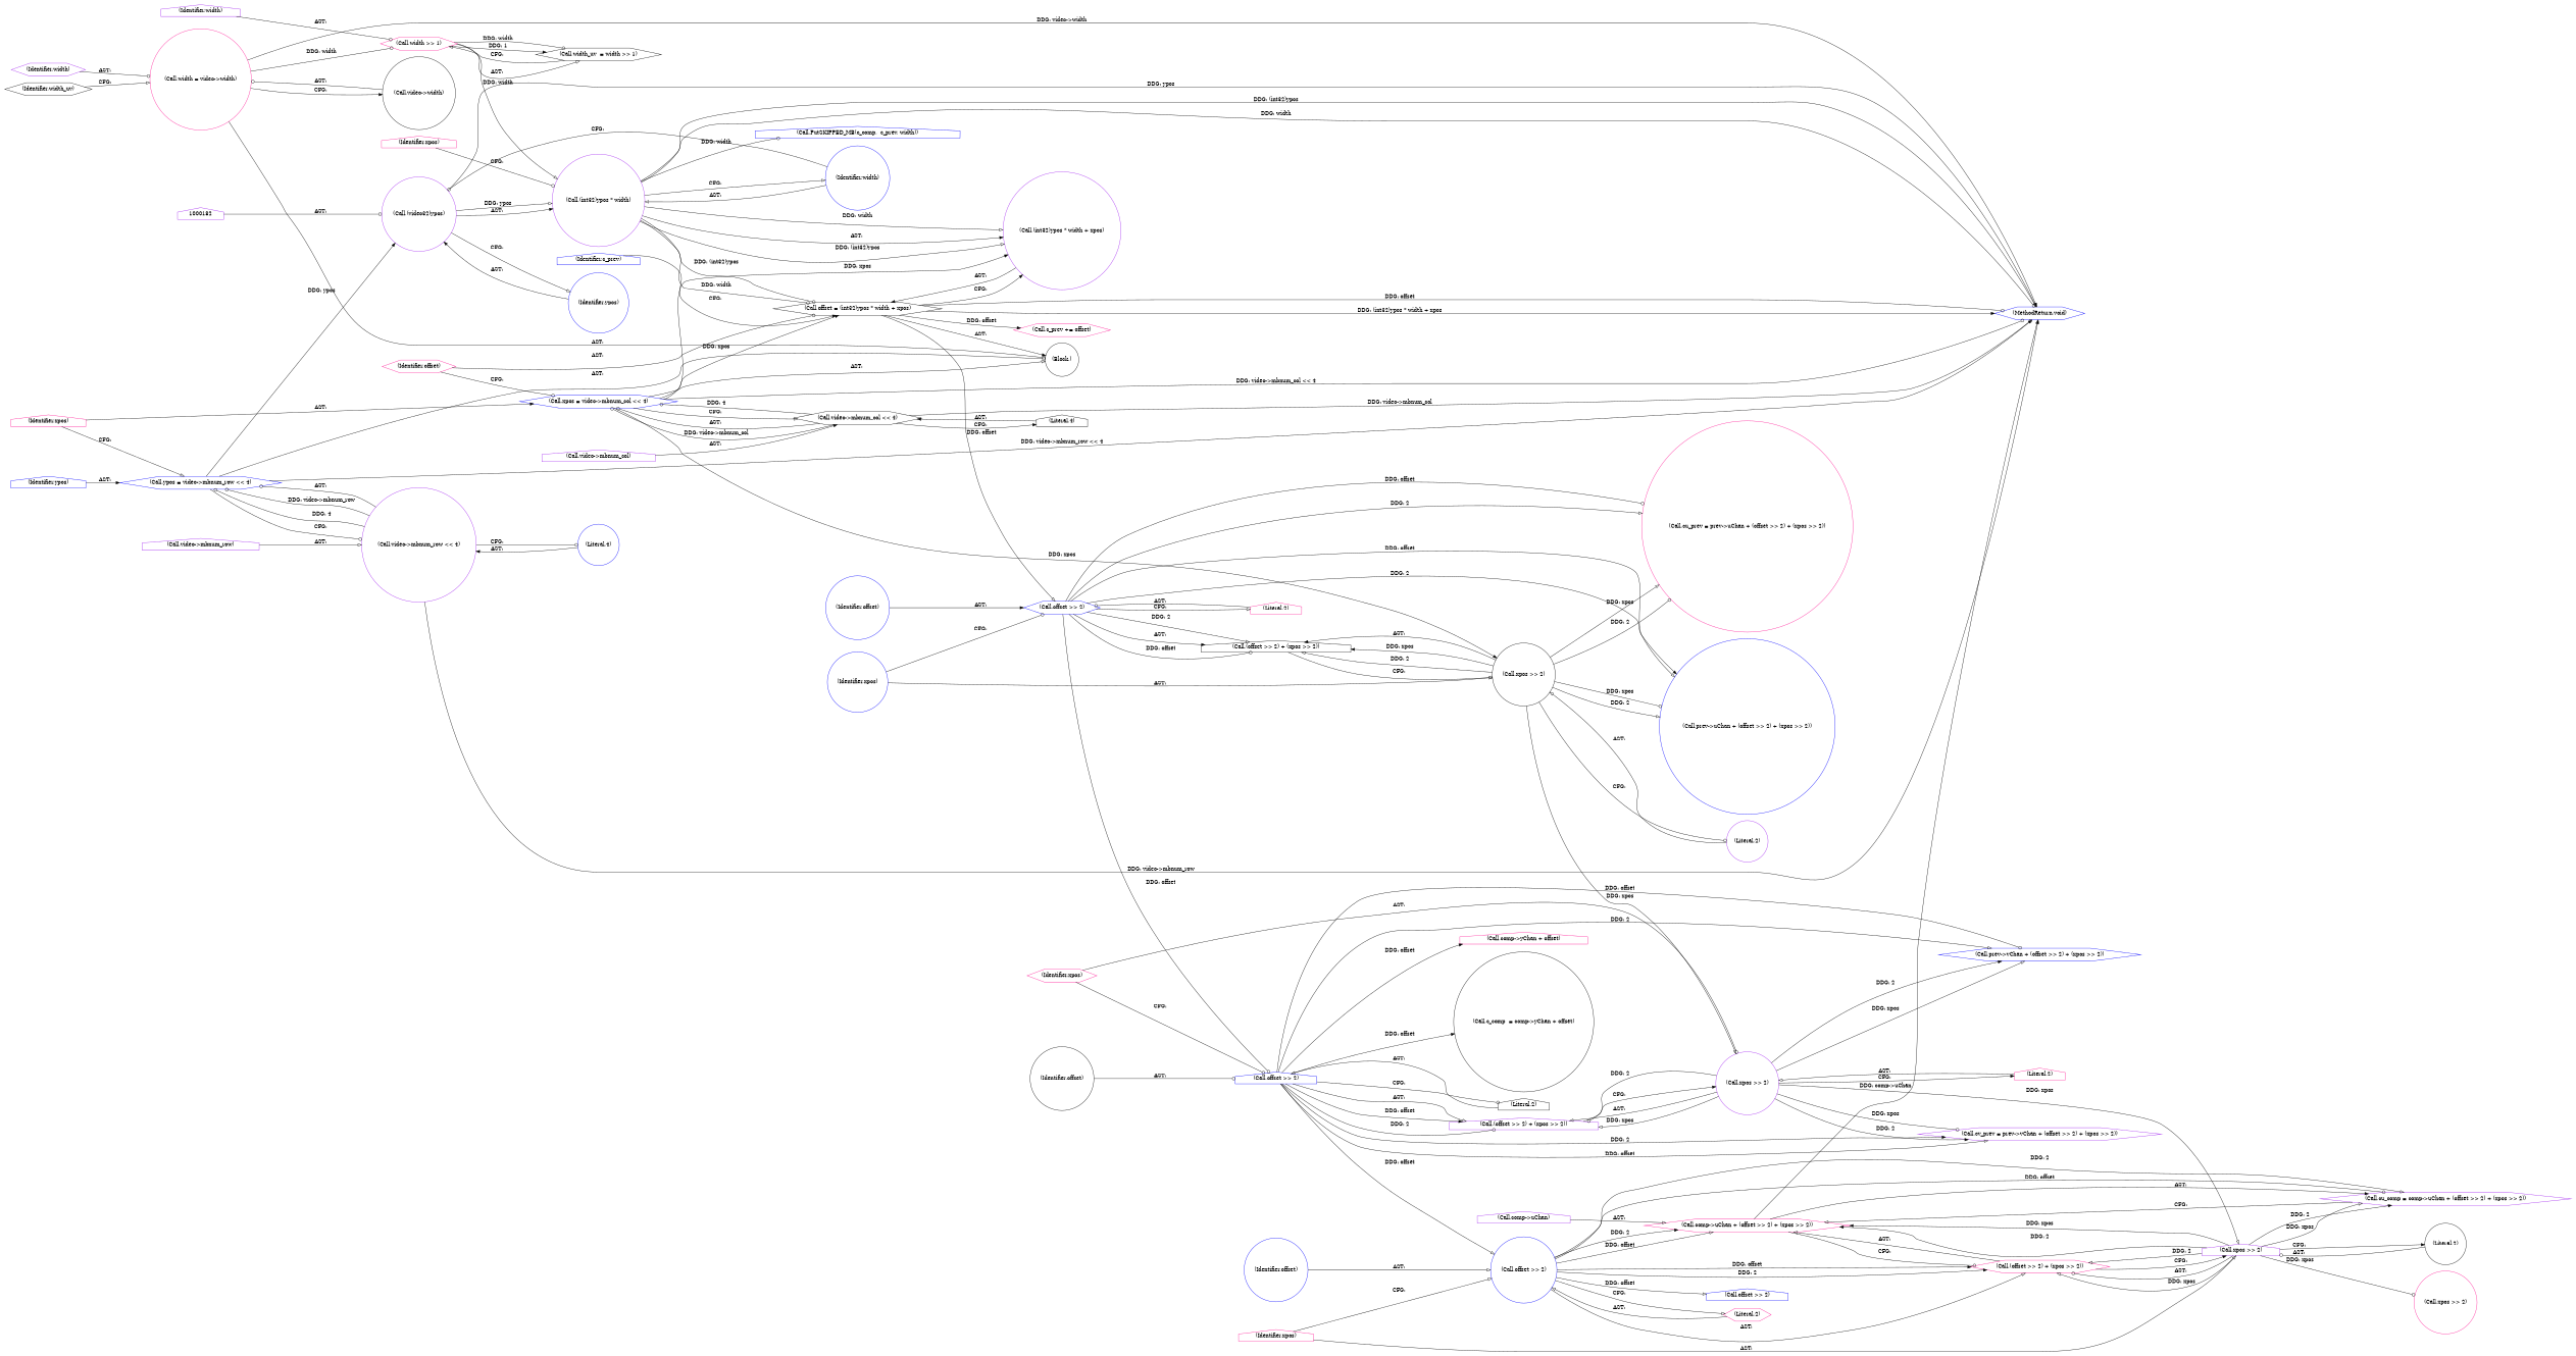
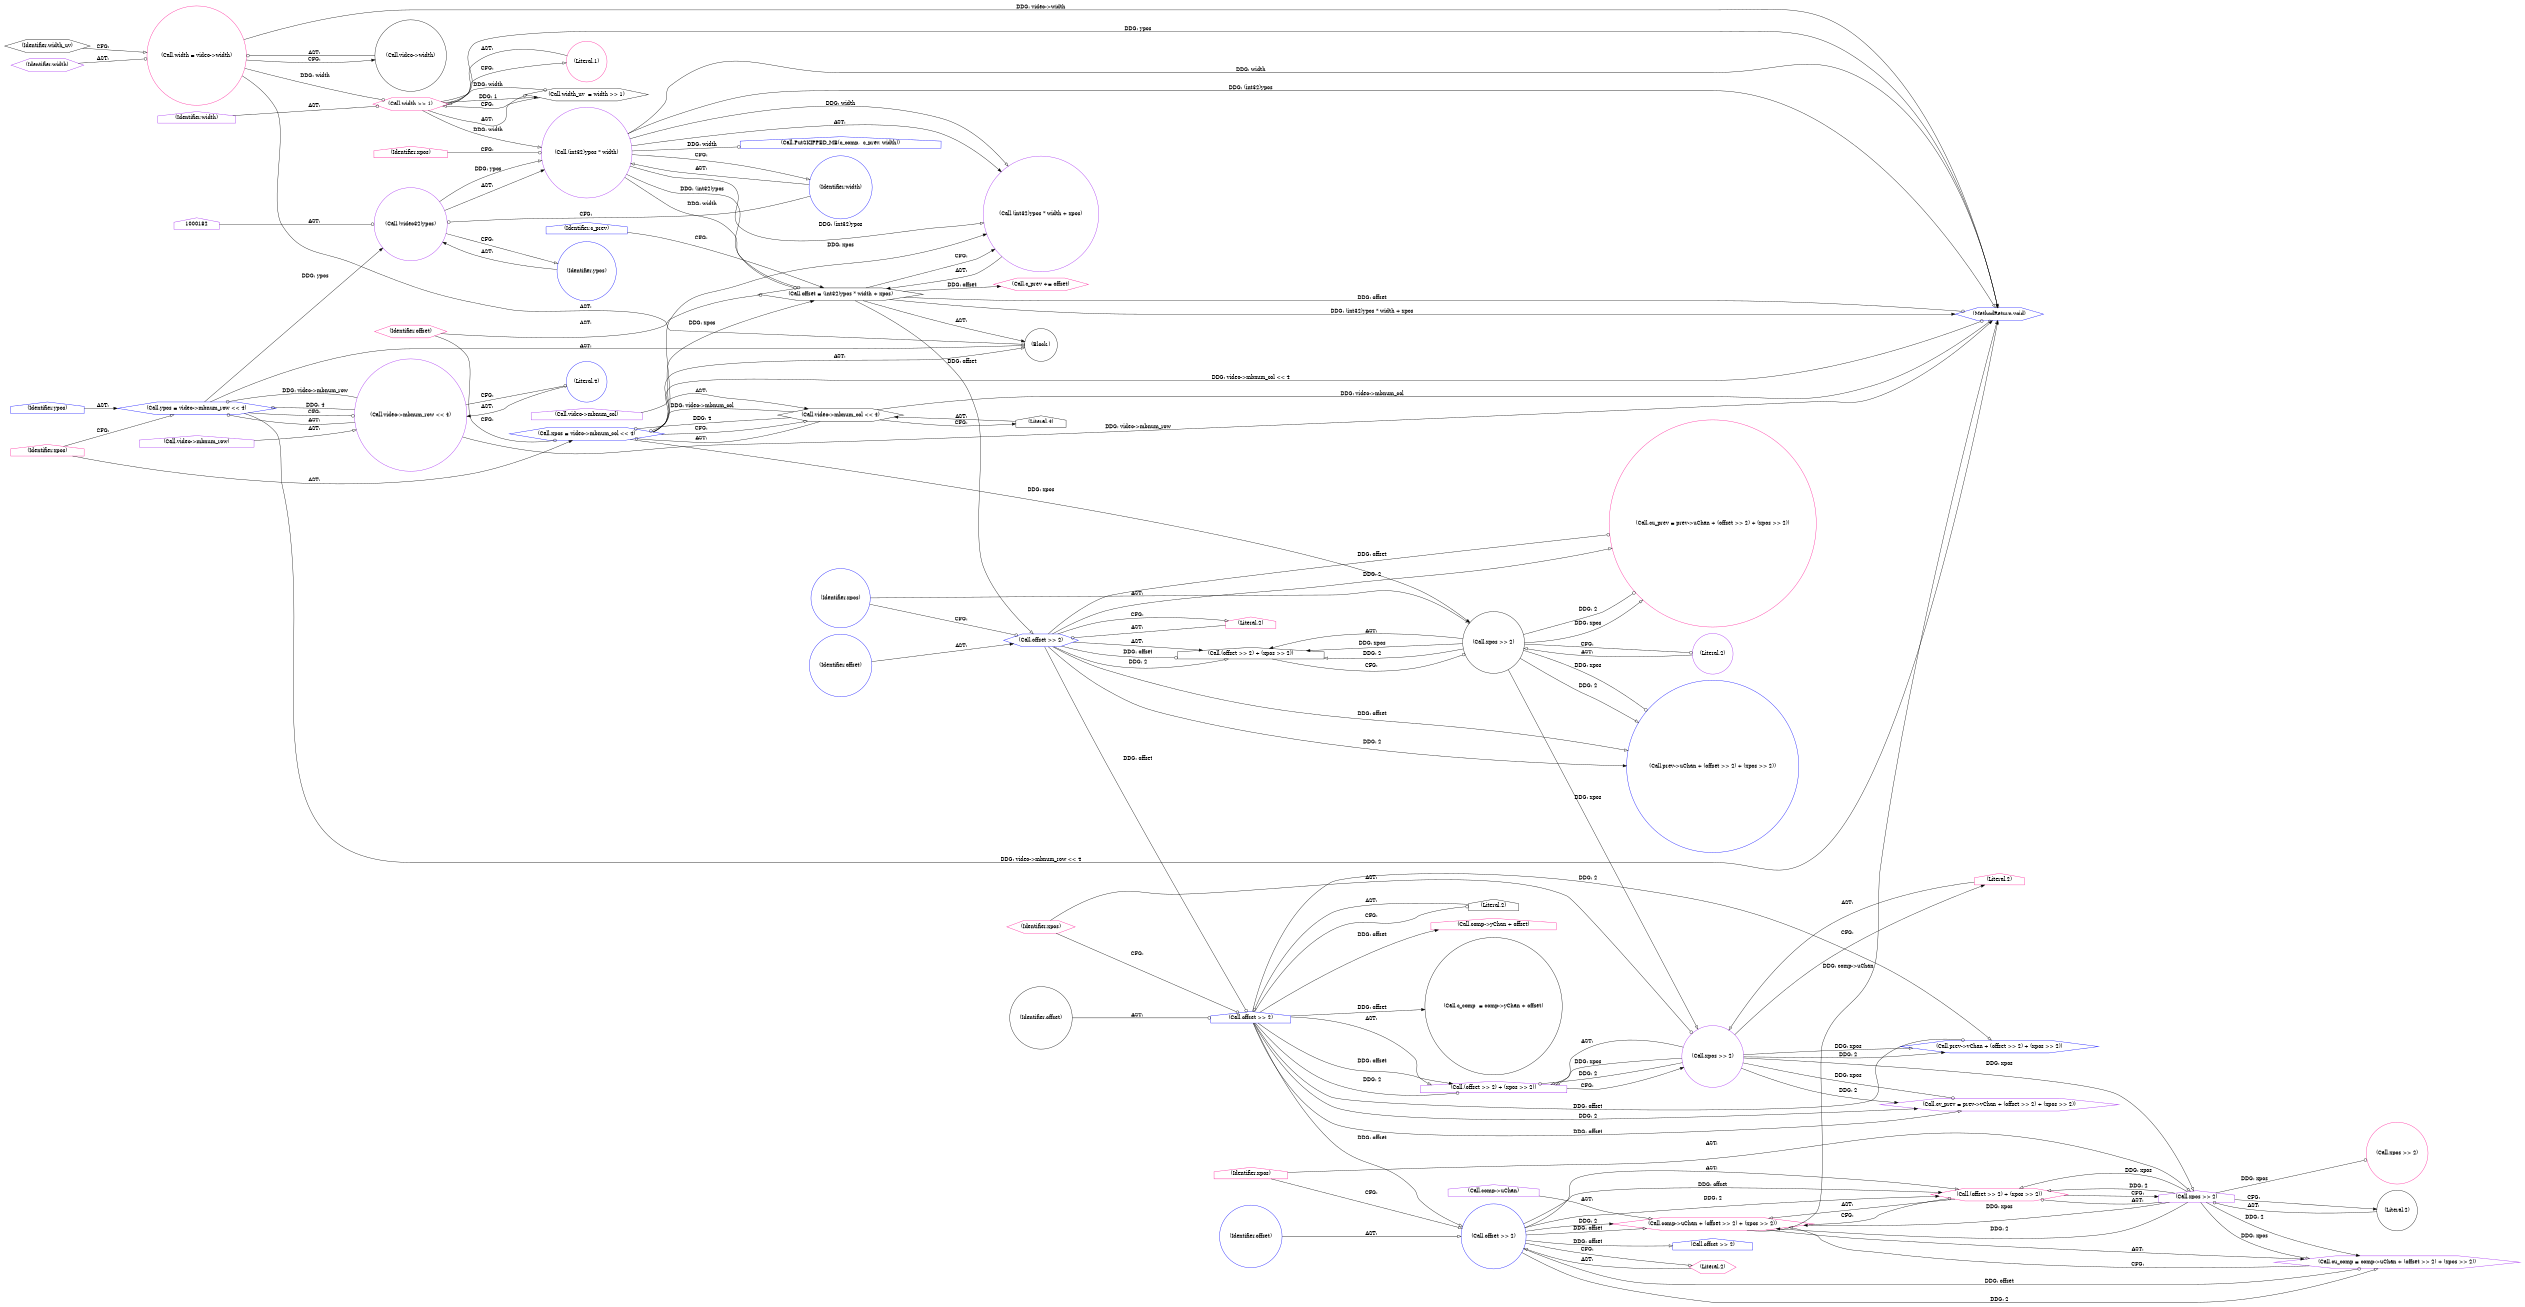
  digraph {
    rankdir=LR
    node [color=blue shape=circle]
    edge [arrowhead=onormal]
    n1 [color=deeppink label="(Call,comp->uChan + (offset >> 2) + (xpos >> 2))" shape=hexagon]
    n2 [label="(MethodReturn,void)" shape=hexagon]
    n3 [color=purple label="(Call,cu_comp = comp->uChan + (offset >> 2) + (xpos >> 2))" shape=hexagon]
    n4 [color=deeppink label="(Call,(offset >> 2) + (xpos >> 2))" shape=hexagon]
    n5 [color=purple label="(Call,xpos >> 2)" shape=house]
    n6 [label="(Call,offset >> 2)"]
    n7 [label="(Call,offset >> 2)" shape=house]
    n8 [color=deeppink label="(Literal,2)" shape=hexagon]
    n9 [label="(Call,offset >> 2)" shape=house]
    n10 [color=purple label="(Call,cv_prev = prev->vChan + (offset >> 2) + (xpos >> 2))" shape=hexagon]
    n11 [color=black label="(Literal,2)" shape=house]
    n12 [color=deeppink label="(Call,comp->yChan + offset)" shape=house]
    n13 [color=black label="(Call,c_comp  = comp->yChan + offset)"]
    n14 [label="(Call,prev->vChan + (offset >> 2) + (xpos >> 2))" shape=hexagon]
    n15 [color=purple label="(Call,(offset >> 2) + (xpos >> 2))" shape=house]
    n16 [color=purple label="(Call,xpos >> 2)"]
    n17 [label="(Call,offset >> 2)" shape=hexagon]
    n18 [label="(Call,prev->uChan + (offset >> 2) + (xpos >> 2))"]
    n19 [color=deeppink label="(Literal,2)" shape=house]
    n20 [color=deeppink label="(Call,cu_prev = prev->uChan + (offset >> 2) + (xpos >> 2))"]
    n21 [color=black label="(Call,(offset >> 2) + (xpos >> 2))" shape=house]
    n22 [color=black label="(Call,xpos >> 2)"]
    n23 [color=black label="(Call,offset = (int32)ypos * width + xpos)" shape=hexagon]
    n24 [color=deeppink label="(Call,c_prev += offset)" shape=hexagon]
    n25 [color=black label="(Block,)"]
    n26 [color=purple label="(Call,(int32)ypos * width + xpos)"]
    n27 [color=purple label="(Call,(int32)ypos * width)"]
    n28 [label="(Call,PutSKIPPED_MB(c_comp,  c_prev, width))" shape=house]
    n29 [label="(Identifier,width)"]
    n30 [color=purple label="(Call,(video32)ypos)"]
    n31 [label="(Identifier,ypos)"]
    n32 [label="(Call,ypos = video->mbnum_row << 4)" shape=hexagon]
    n33 [color=purple label="(Call,video->mbnum_row << 4)"]
    n34 [label="(Literal,4)"]
    n35 [color=deeppink label="(Call,width >> 1)" shape=hexagon]
+   n36 [color=deeppink label="(Literal,1)"]
    n37 [color=black label="(Call,width_uv  = width >> 1)" shape=hexagon]
    n38 [color=deeppink label="(Call,width = video->width)"]
    n39 [color=black label="(Call,video->width)"]
    n40 [label="(Call,xpos = video->mbnum_col << 4)" shape=hexagon]
    n41 [color=black label="(Call,video->mbnum_col << 4)" shape=hexagon]
    n42 [color=black label="(Literal,4)" shape=house]
    n43 [color=purple label="(Literal,2)"]
    n44 [color=black label="(Literal,2)"]
    n45 [color=deeppink label="(Call,xpos >> 2)"]
    n46 [color=deeppink label="(Literal,2)" shape=house]
    n47 [color=purple label="(Identifier,width)" shape=hexagon]
    n48 [color=deeppink label="(Identifier,xpos)" shape=hexagon]
    n49 [color=deeppink label="(Identifier,xpos)" shape=house]
    n50 [color=purple label="(Call,comp->uChan)" shape=house]
    n51 [color=deeppink label="(Identifier,xpos)" shape=house]
    n52 [color=deeppink label="(Identifier,xpos)" shape=house]
    n53 [color=black label="(Identifier,offset)"]
    n54 [color=purple label="(Call,video->mbnum_row)" shape=house]
    n55 [color=black label="(Identifier,width_uv)" shape=hexagon]
    n56 [label="(Identifier,c_prev)" shape=house]
    n57 [color=deeppink label="(Identifier,offset)" shape=hexagon]
    n58 [color=purple label="(Identifier,width)" shape=house]
    n59 [label="(Identifier,offset)"]
    n60 [label="(Identifier,ypos)" shape=house]
    n61 [color=purple label="(Call,video->mbnum_col)" shape=house]
    n62 [label="(Identifier,offset)"]
    n63 [label="(Identifier,xpos)"]
    1000182 [color=purple shape=house]
    n1 -> n2 [label="DDG: comp->uChan"]
    n1 -> n3 [arrowhead=normal label="AST: "]
    n1 -> n4 [arrowhead=odot label="CFG: "]
    n3 -> n1 [label="CFG: "]
    n4 -> n1 [label="AST: "]
    n4 -> n5 [arrowhead=normal label="CFG: "]
    n5 -> n1 [arrowhead=normal label="DDG: xpos"]
    n5 -> n1 [arrowhead=normal label="DDG: 2"]
    n5 -> n3 [label="DDG: xpos"]
    n5 -> n3 [arrowhead=normal label="DDG: 2"]
    n5 -> n4 [arrowhead=odot label="AST: "]
    n5 -> n4 [label="DDG: xpos"]
    n5 -> n4 [label="DDG: 2"]
    n5 -> n44 [arrowhead=normal label="CFG: "]
    n5 -> n45 [arrowhead=odot label="DDG: xpos"]
    n6 -> n1 [label="DDG: offset"]
    n6 -> n1 [arrowhead=normal label="DDG: 2"]
    n6 -> n3 [arrowhead=odot label="DDG: offset"]
    n6 -> n3 [label="DDG: 2"]
    n6 -> n4 [label="AST: "]
    n6 -> n4 [arrowhead=normal label="DDG: offset"]
    n6 -> n4 [arrowhead=normal label="DDG: 2"]
    n6 -> n7 [label="DDG: offset"]
    n6 -> n8 [label="CFG: "]
    n8 -> n6 [label="AST: "]
    n9 -> n6 [label="DDG: offset"]
    n9 -> n10 [label="DDG: offset"]
    n9 -> n10 [arrowhead=normal label="DDG: 2"]
    n9 -> n11 [arrowhead=odot label="CFG: "]
    n9 -> n12 [arrowhead=normal label="DDG: offset"]
    n9 -> n13 [arrowhead=normal label="DDG: offset"]
    n9 -> n14 [arrowhead=odot label="DDG: offset"]
    n9 -> n14 [label="DDG: 2"]
    n9 -> n15 [label="AST: "]
    n9 -> n15 [arrowhead=normal label="DDG: offset"]
    n9 -> n15 [arrowhead=odot label="DDG: 2"]
    n11 -> n9 [label="AST: "]
    n15 -> n16 [arrowhead=normal label="CFG: "]
    n16 -> n5 [label="DDG: xpos"]
    n16 -> n10 [arrowhead=odot label="DDG: xpos"]
    n16 -> n10 [arrowhead=normal label="DDG: 2"]
    n16 -> n14 [label="DDG: xpos"]
    n16 -> n14 [arrowhead=normal label="DDG: 2"]
    n16 -> n15 [label="AST: "]
    n16 -> n15 [label="DDG: xpos"]
    n16 -> n15 [arrowhead=odot label="DDG: 2"]
    n16 -> n46 [arrowhead=normal label="CFG: "]
    n17 -> n9 [arrowhead=odot label="DDG: offset"]
    n17 -> n18 [label="DDG: offset"]
    n17 -> n18 [arrowhead=normal label="DDG: 2"]
    n17 -> n19 [label="CFG: "]
    n17 -> n20 [arrowhead=odot label="DDG: offset"]
    n17 -> n20 [label="DDG: 2"]
    n17 -> n21 [arrowhead=normal label="AST: "]
    n17 -> n21 [arrowhead=odot label="DDG: offset"]
    n17 -> n21 [label="DDG: 2"]
    n19 -> n17 [arrowhead=odot label="AST: "]
    n21 -> n22 [arrowhead=odot label="CFG: "]
    n22 -> n16 [label="DDG: xpos"]
    n22 -> n18 [arrowhead=odot label="DDG: xpos"]
    n22 -> n18 [label="DDG: 2"]
    n22 -> n20 [label="DDG: xpos"]
    n22 -> n20 [arrowhead=odot label="DDG: 2"]
    n22 -> n21 [arrowhead=normal label="AST: "]
    n22 -> n21 [arrowhead=normal label="DDG: xpos"]
    n22 -> n21 [label="DDG: 2"]
    n22 -> n43 [arrowhead=odot label="CFG: "]
    n23 -> n2 [arrowhead=odot label="DDG: offset"]
    n23 -> n2 [arrowhead=normal label="DDG: (int32)ypos * width + xpos"]
    n23 -> n17 [label="DDG: offset"]
    n23 -> n24 [arrowhead=normal label="DDG: offset"]
    n23 -> n25 [arrowhead=normal label="AST: "]
    n23 -> n26 [arrowhead=normal label="CFG: "]
    n26 -> n23 [arrowhead=normal label="AST: "]
    n27 -> n2 [arrowhead=odot label="DDG: width"]
    n27 -> n2 [label="DDG: (int32)ypos"]
    n27 -> n23 [arrowhead=odot label="DDG: (int32)ypos"]
    n27 -> n23 [arrowhead=odot label="DDG: width"]
    n27 -> n26 [arrowhead=normal label="AST: "]
    n27 -> n26 [label="DDG: (int32)ypos"]
    n27 -> n26 [label="DDG: width"]
    n27 -> n28 [arrowhead=odot label="DDG: width"]
    n27 -> n29 [label="CFG: "]
    n29 -> n27 [label="AST: "]
    n29 -> n30 [arrowhead=odot label="CFG: "]
-   n30 -> n2 [label="DDG: ypos"]
+   n35 -> n2 [label="DDG: ypos"]
    n30 -> n27 [arrowhead=normal label="AST: "]
    n30 -> n27 [label="DDG: ypos"]
    n30 -> n31 [label="CFG: "]
    n31 -> n30 [arrowhead=normal label="AST: "]
    n32 -> n2 [arrowhead=normal label="DDG: video->mbnum_row << 4"]
    n32 -> n25 [arrowhead=odot label="AST: "]
    n32 -> n30 [arrowhead=normal label="DDG: ypos"]
    n32 -> n33 [arrowhead=odot label="CFG: "]
    n33 -> n2 [arrowhead=normal label="DDG: video->mbnum_row"]
    n33 -> n32 [arrowhead=odot label="AST: "]
    n33 -> n32 [arrowhead=odot label="DDG: video->mbnum_row"]
    n33 -> n32 [arrowhead=odot label="DDG: 4"]
    n33 -> n34 [arrowhead=odot label="CFG: "]
    n34 -> n33 [arrowhead=normal label="AST: "]
    n35 -> n27 [label="DDG: width"]
+   n35 -> n36 [label="CFG: "]
    n35 -> n37 [label="AST: "]
    n35 -> n37 [arrowhead=odot label="DDG: width"]
    n35 -> n37 [arrowhead=normal label="DDG: 1"]
+   n36 -> n35 [label="AST: "]
    n37 -> n35 [label="CFG: "]
    n38 -> n2 [arrowhead=normal label="DDG: video->width"]
    n38 -> n25 [arrowhead=odot label="AST: "]
    n38 -> n35 [arrowhead=odot label="DDG: width"]
    n38 -> n39 [arrowhead=normal label="CFG: "]
    n39 -> n38 [arrowhead=odot label="AST: "]
    n40 -> n2 [arrowhead=odot label="DDG: video->mbnum_col << 4"]
    n40 -> n22 [arrowhead=normal label="DDG: xpos"]
    n40 -> n23 [arrowhead=normal label="DDG: xpos"]
    n40 -> n25 [label="AST: "]
    n40 -> n26 [arrowhead=normal label="DDG: xpos"]
    n40 -> n41 [label="CFG: "]
    n41 -> n2 [arrowhead=odot label="DDG: video->mbnum_col"]
    n41 -> n40 [arrowhead=odot label="AST: "]
    n41 -> n40 [arrowhead=odot label="DDG: video->mbnum_col"]
    n41 -> n40 [arrowhead=odot label="DDG: 4"]
    n41 -> n42 [arrowhead=normal label="CFG: "]
    n42 -> n41 [arrowhead=normal label="AST: "]
    n43 -> n22 [label="AST: "]
    n44 -> n5 [arrowhead=odot label="AST: "]
    n46 -> n16 [label="AST: "]
    n47 -> n38 [arrowhead=odot label="AST: "]
    n48 -> n9 [arrowhead=odot label="CFG: "]
    n48 -> n16 [arrowhead=odot label="AST: "]
    n49 -> n27 [arrowhead=odot label="CFG: "]
    n50 -> n1 [label="AST: "]
    n51 -> n5 [label="AST: "]
    n51 -> n6 [label="CFG: "]
    n52 -> n32 [label="CFG: "]
    n52 -> n40 [arrowhead=normal label="AST: "]
    n53 -> n9 [arrowhead=odot label="AST: "]
    n54 -> n33 [label="AST: "]
    n55 -> n38 [label="CFG: "]
    n56 -> n23 [arrowhead=normal label="CFG: "]
    n57 -> n23 [arrowhead=odot label="AST: "]
    n57 -> n40 [arrowhead=odot label="CFG: "]
    n58 -> n35 [arrowhead=odot label="AST: "]
    n59 -> n6 [label="AST: "]
    n60 -> n32 [arrowhead=normal label="AST: "]
    n61 -> n41 [arrowhead=normal label="AST: "]
    n62 -> n17 [arrowhead=normal label="AST: "]
    n63 -> n17 [arrowhead=odot label="CFG: "]
    n63 -> n22 [label="AST: "]
    1000182 -> n30 [arrowhead=odot label="AST: "]
  }
